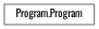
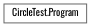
  digraph {
    rankdir=LR
    fontname=Oswald
-   n1 [color=grey40 fillcolor=white fontname=Oswald fontsize=10 height=0.2 label="Program.Program" shape=box style=filled width=0.4]
+   n1 [color=grey40 fillcolor=white fontname=Oswald fontsize=10 height=0.2 label="CircleTest.Program" shape=box style=filled width=0.4]
  }
